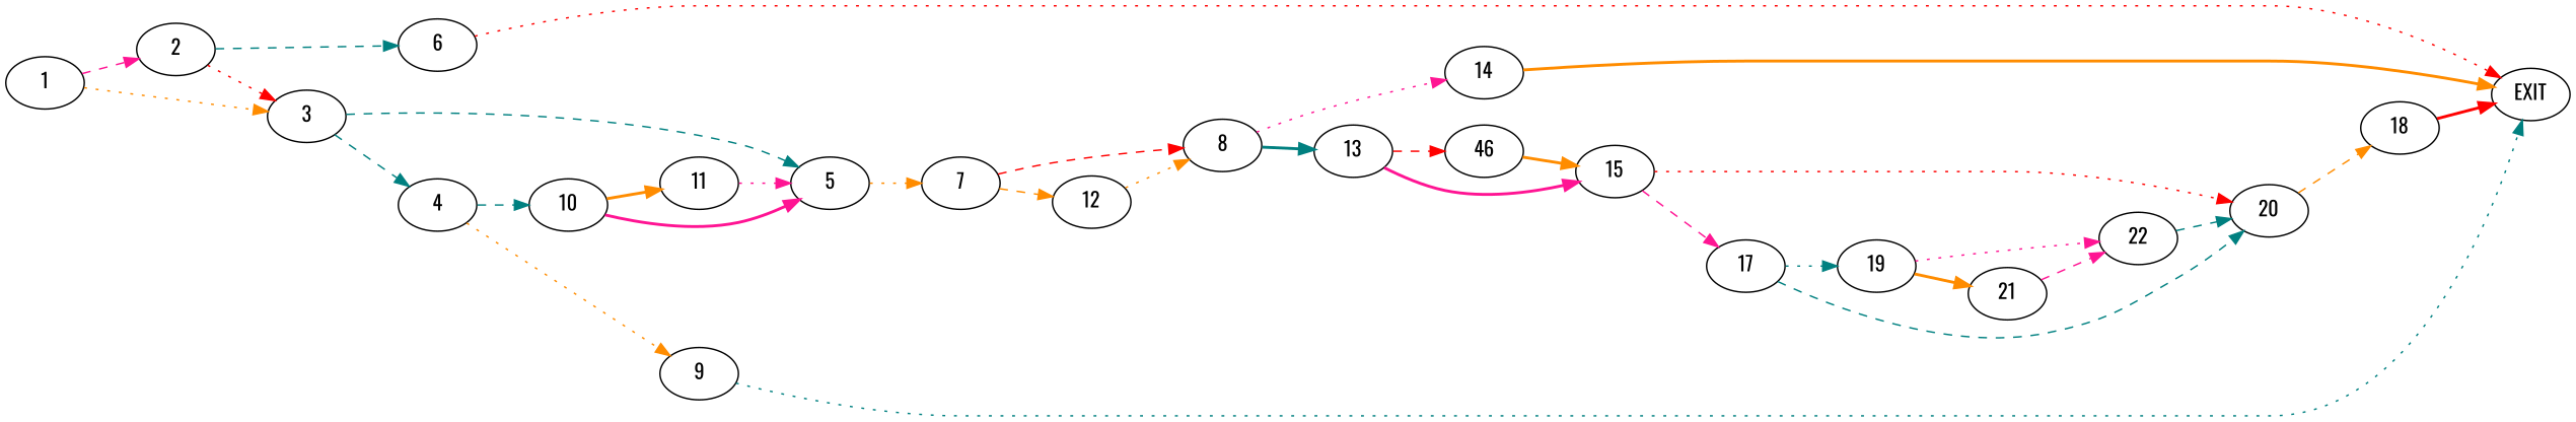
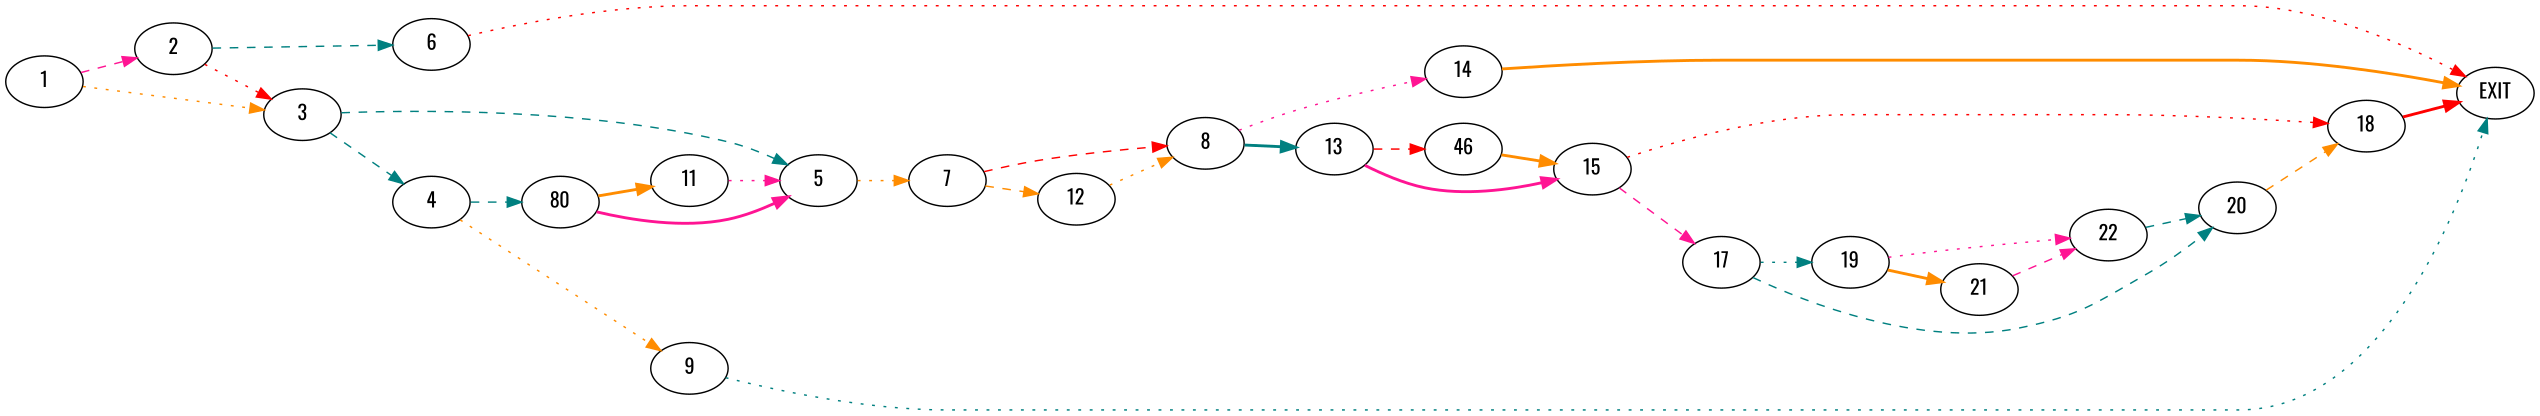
  digraph {
    fontname=Oswald
    rankdir=LR
    node [fontname=Oswald]
    edge [color=darkorange fontname=Oswald style=dashed]
    1
    2
    3
    n4 [label=EXIT]
    6
    4
    5
    9
-   10
+   10 [label=80]
    7
    11
    8
    12
    13
    14
    15
    n17 [label=46]
    17
    18
    19
    20
    21
    22
    1 -> 2 [color=deeppink]
    1 -> 3 [style=dotted]
    2 -> 3 [color=red style=dotted]
    2 -> 6 [color=teal]
    3 -> 4 [color=teal]
    3 -> 5 [color=teal]
    6 -> n4 [color=red style=dotted]
    4 -> 9 [style=dotted]
    4 -> 10 [color=teal]
    5 -> 7 [style=dotted]
    9 -> n4 [color=teal style=dotted]
    10 -> 5 [color=deeppink style=bold]
    10 -> 11 [style=bold]
    7 -> 8 [color=red]
    7 -> 12
    11 -> 5 [color=deeppink style=dotted]
    8 -> 13 [color=teal style=bold]
    8 -> 14 [color=deeppink style=dotted]
    12 -> 8 [style=dotted]
    13 -> 15 [color=deeppink style=bold]
    13 -> n17 [color=red]
    14 -> n4 [style=bold]
    15 -> 17 [color=deeppink]
-   15 -> 20 [color=red style=dotted]
+   15 -> 18 [color=red style=dotted]
    n17 -> 15 [style=bold]
    17 -> 19 [color=teal style=dotted]
    17 -> 20 [color=teal]
    18 -> n4 [color=red style=bold]
    19 -> 21 [style=bold]
    19 -> 22 [color=deeppink style=dotted]
    20 -> 18
    21 -> 22 [color=deeppink]
    22 -> 20 [color=teal]
  }
